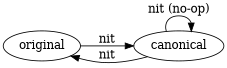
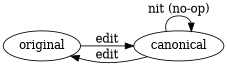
  digraph {
    rankdir=LR
    original
    canonical
-   original -> canonical [label=nit]
-   canonical -> original [label=nit]
+   original -> canonical [label=edit]
+   canonical -> original [label=edit]
    canonical -> canonical [label="nit (no-op)"]
  }
